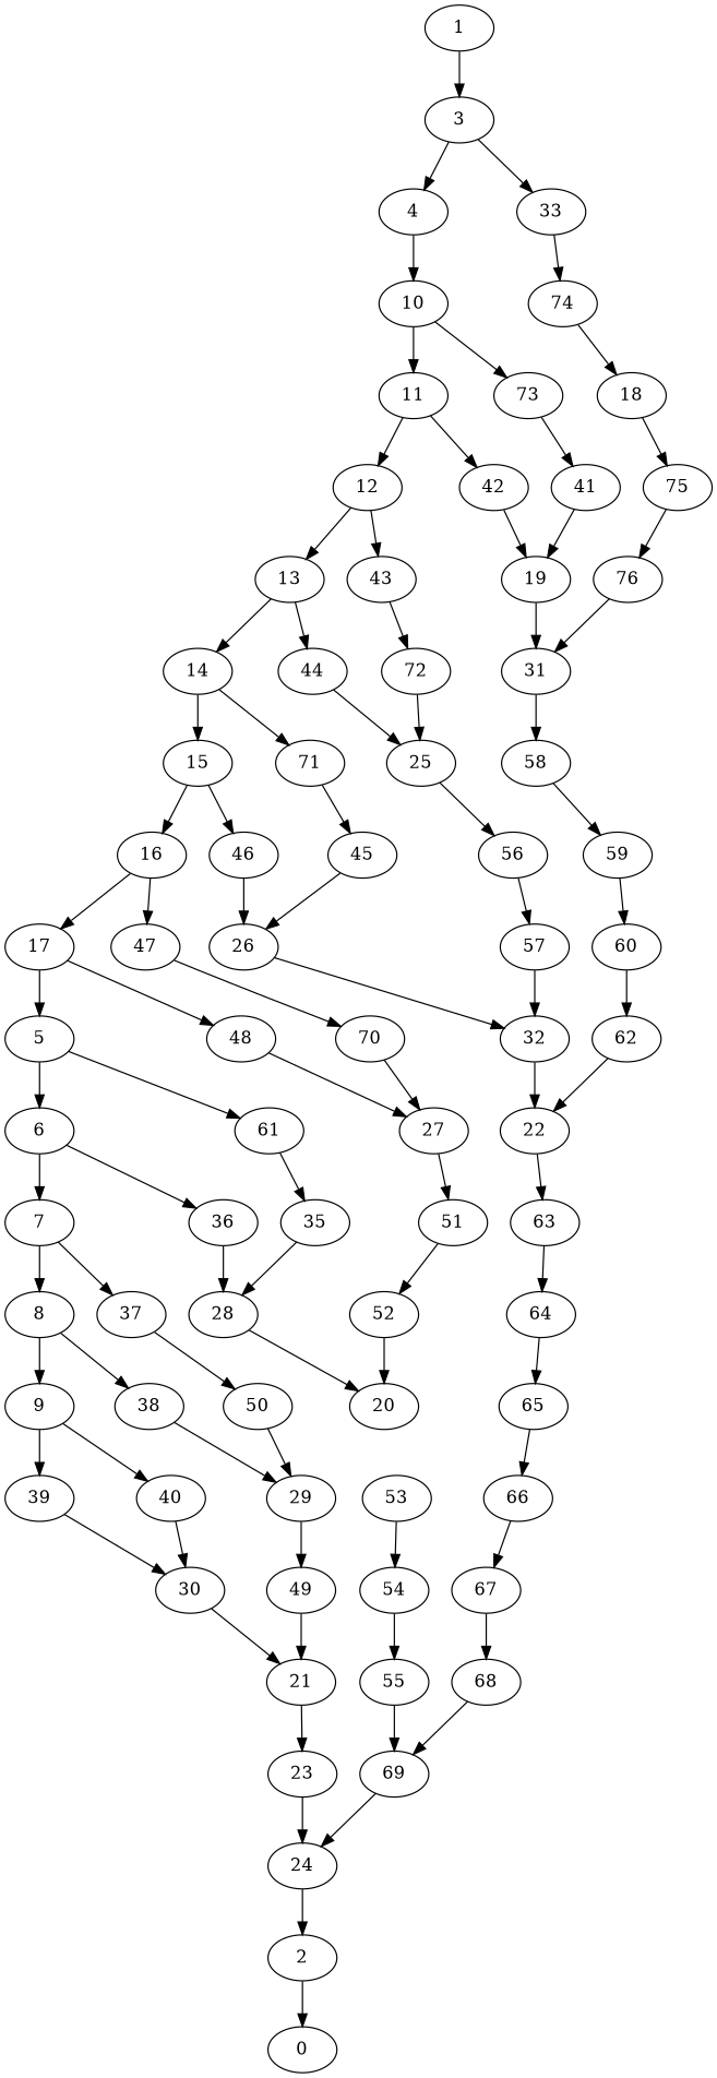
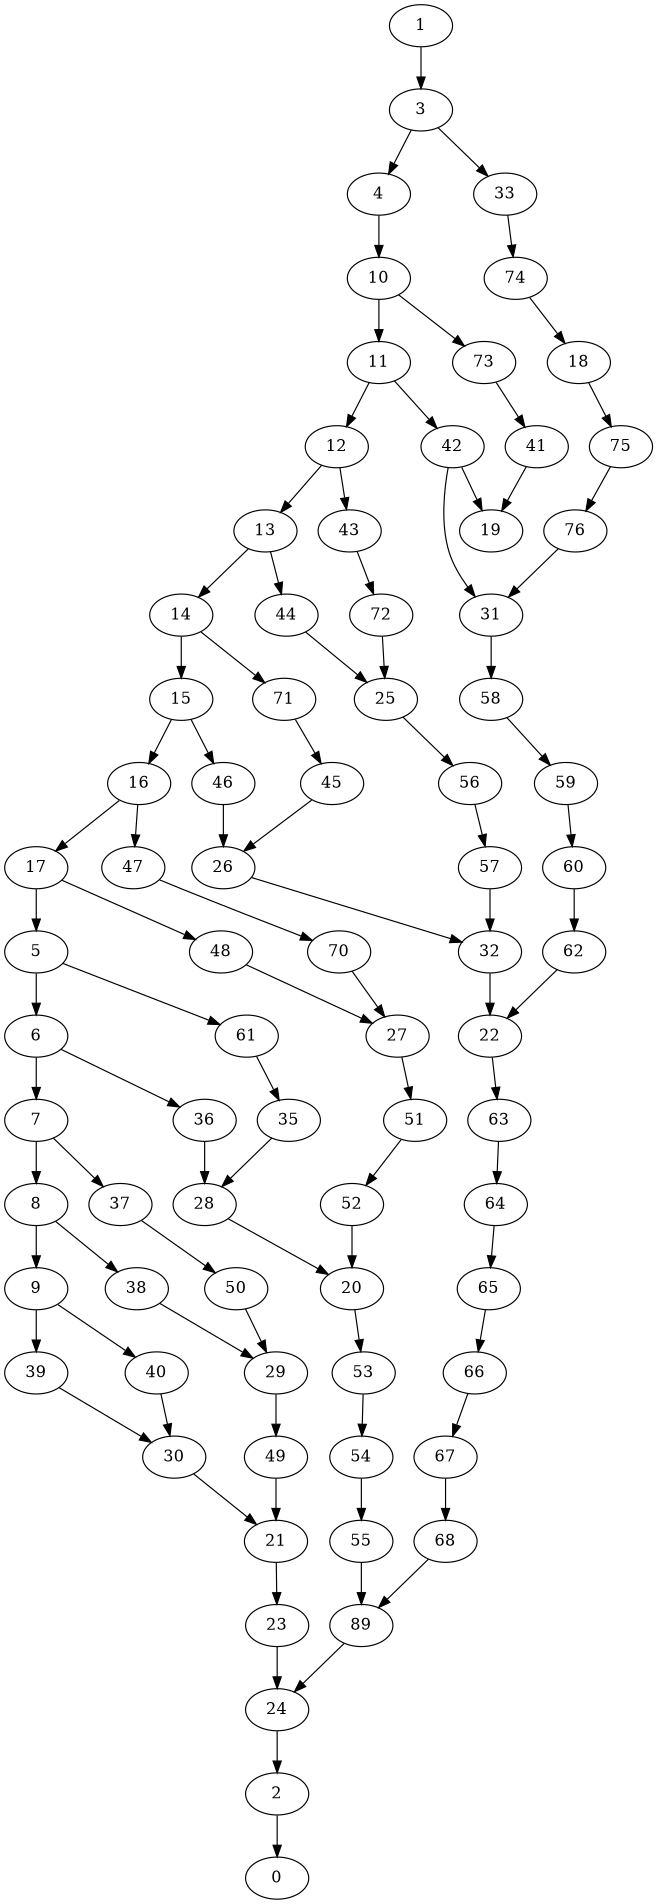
  digraph {
    edge [weight=0]
    1
    3
    4
    33
    2
    0
    10
    74
    11
    73
    5
    6
    61
    7
    36
    35
    8
    37
    28
    9
    38
    50
    39
    40
    29
    30
    12
    42
    41
    13
    43
    19
    14
    44
    72
    15
    71
    25
    16
    46
    45
    17
    47
    26
    48
    70
    27
    18
    75
    76
    31
    58
    20
    53
    54
    21
    23
    24
    22
    63
    64
    56
    57
    32
    51
    52
    49
    59
    55
-   69
+   69 [label=89]
    60
    62
    65
    66
    67
    68
    1 -> 3
    3 -> 4
    3 -> 33
    4 -> 10 [weight=4]
    33 -> 74
    2 -> 0
    10 -> 11 [weight=1]
    10 -> 73
    74 -> 18
    11 -> 12
    11 -> 42
    73 -> 41
    5 -> 6 [weight=1]
    5 -> 61
    6 -> 7 [weight=1]
    6 -> 36
    61 -> 35
    7 -> 8 [weight=4]
    7 -> 37
    36 -> 28 [weight=1]
    35 -> 28
    8 -> 9
    8 -> 38
    37 -> 50
    28 -> 20
    9 -> 39
    9 -> 40
    38 -> 29
    50 -> 29
    39 -> 30
    40 -> 30
    29 -> 49 [weight=1]
    30 -> 21
    12 -> 13 [weight=1]
    12 -> 43 [weight=1]
    42 -> 19 [weight=1]
    41 -> 19
    13 -> 14
    13 -> 44
    43 -> 72
-   19 -> 31 [weight=1]
+   42 -> 31 [weight=1]
    14 -> 15 [weight=1]
    14 -> 71
    44 -> 25
    72 -> 25
    15 -> 16
    15 -> 46
    71 -> 45
    25 -> 56
    16 -> 17
    16 -> 47
    46 -> 26 [weight=1]
    45 -> 26
    17 -> 5 [weight=1]
    17 -> 48
    47 -> 70
    26 -> 32
    48 -> 27
    70 -> 27
    27 -> 51
    18 -> 75
    75 -> 76
    76 -> 31 [weight=1]
    31 -> 58 [weight=2]
    58 -> 59
+   20 -> 53
    53 -> 54
    54 -> 55 [weight=3]
    21 -> 23
    23 -> 24 [weight=3]
    24 -> 2
    22 -> 63
    63 -> 64
    64 -> 65
    56 -> 57
    57 -> 32
    32 -> 22 [weight=5]
    51 -> 52
    52 -> 20 [weight=1]
    49 -> 21 [weight=1]
    59 -> 60
    55 -> 69 [weight=1]
    69 -> 24
    60 -> 62
    62 -> 22
    65 -> 66
    66 -> 67
    67 -> 68
    68 -> 69
  }
